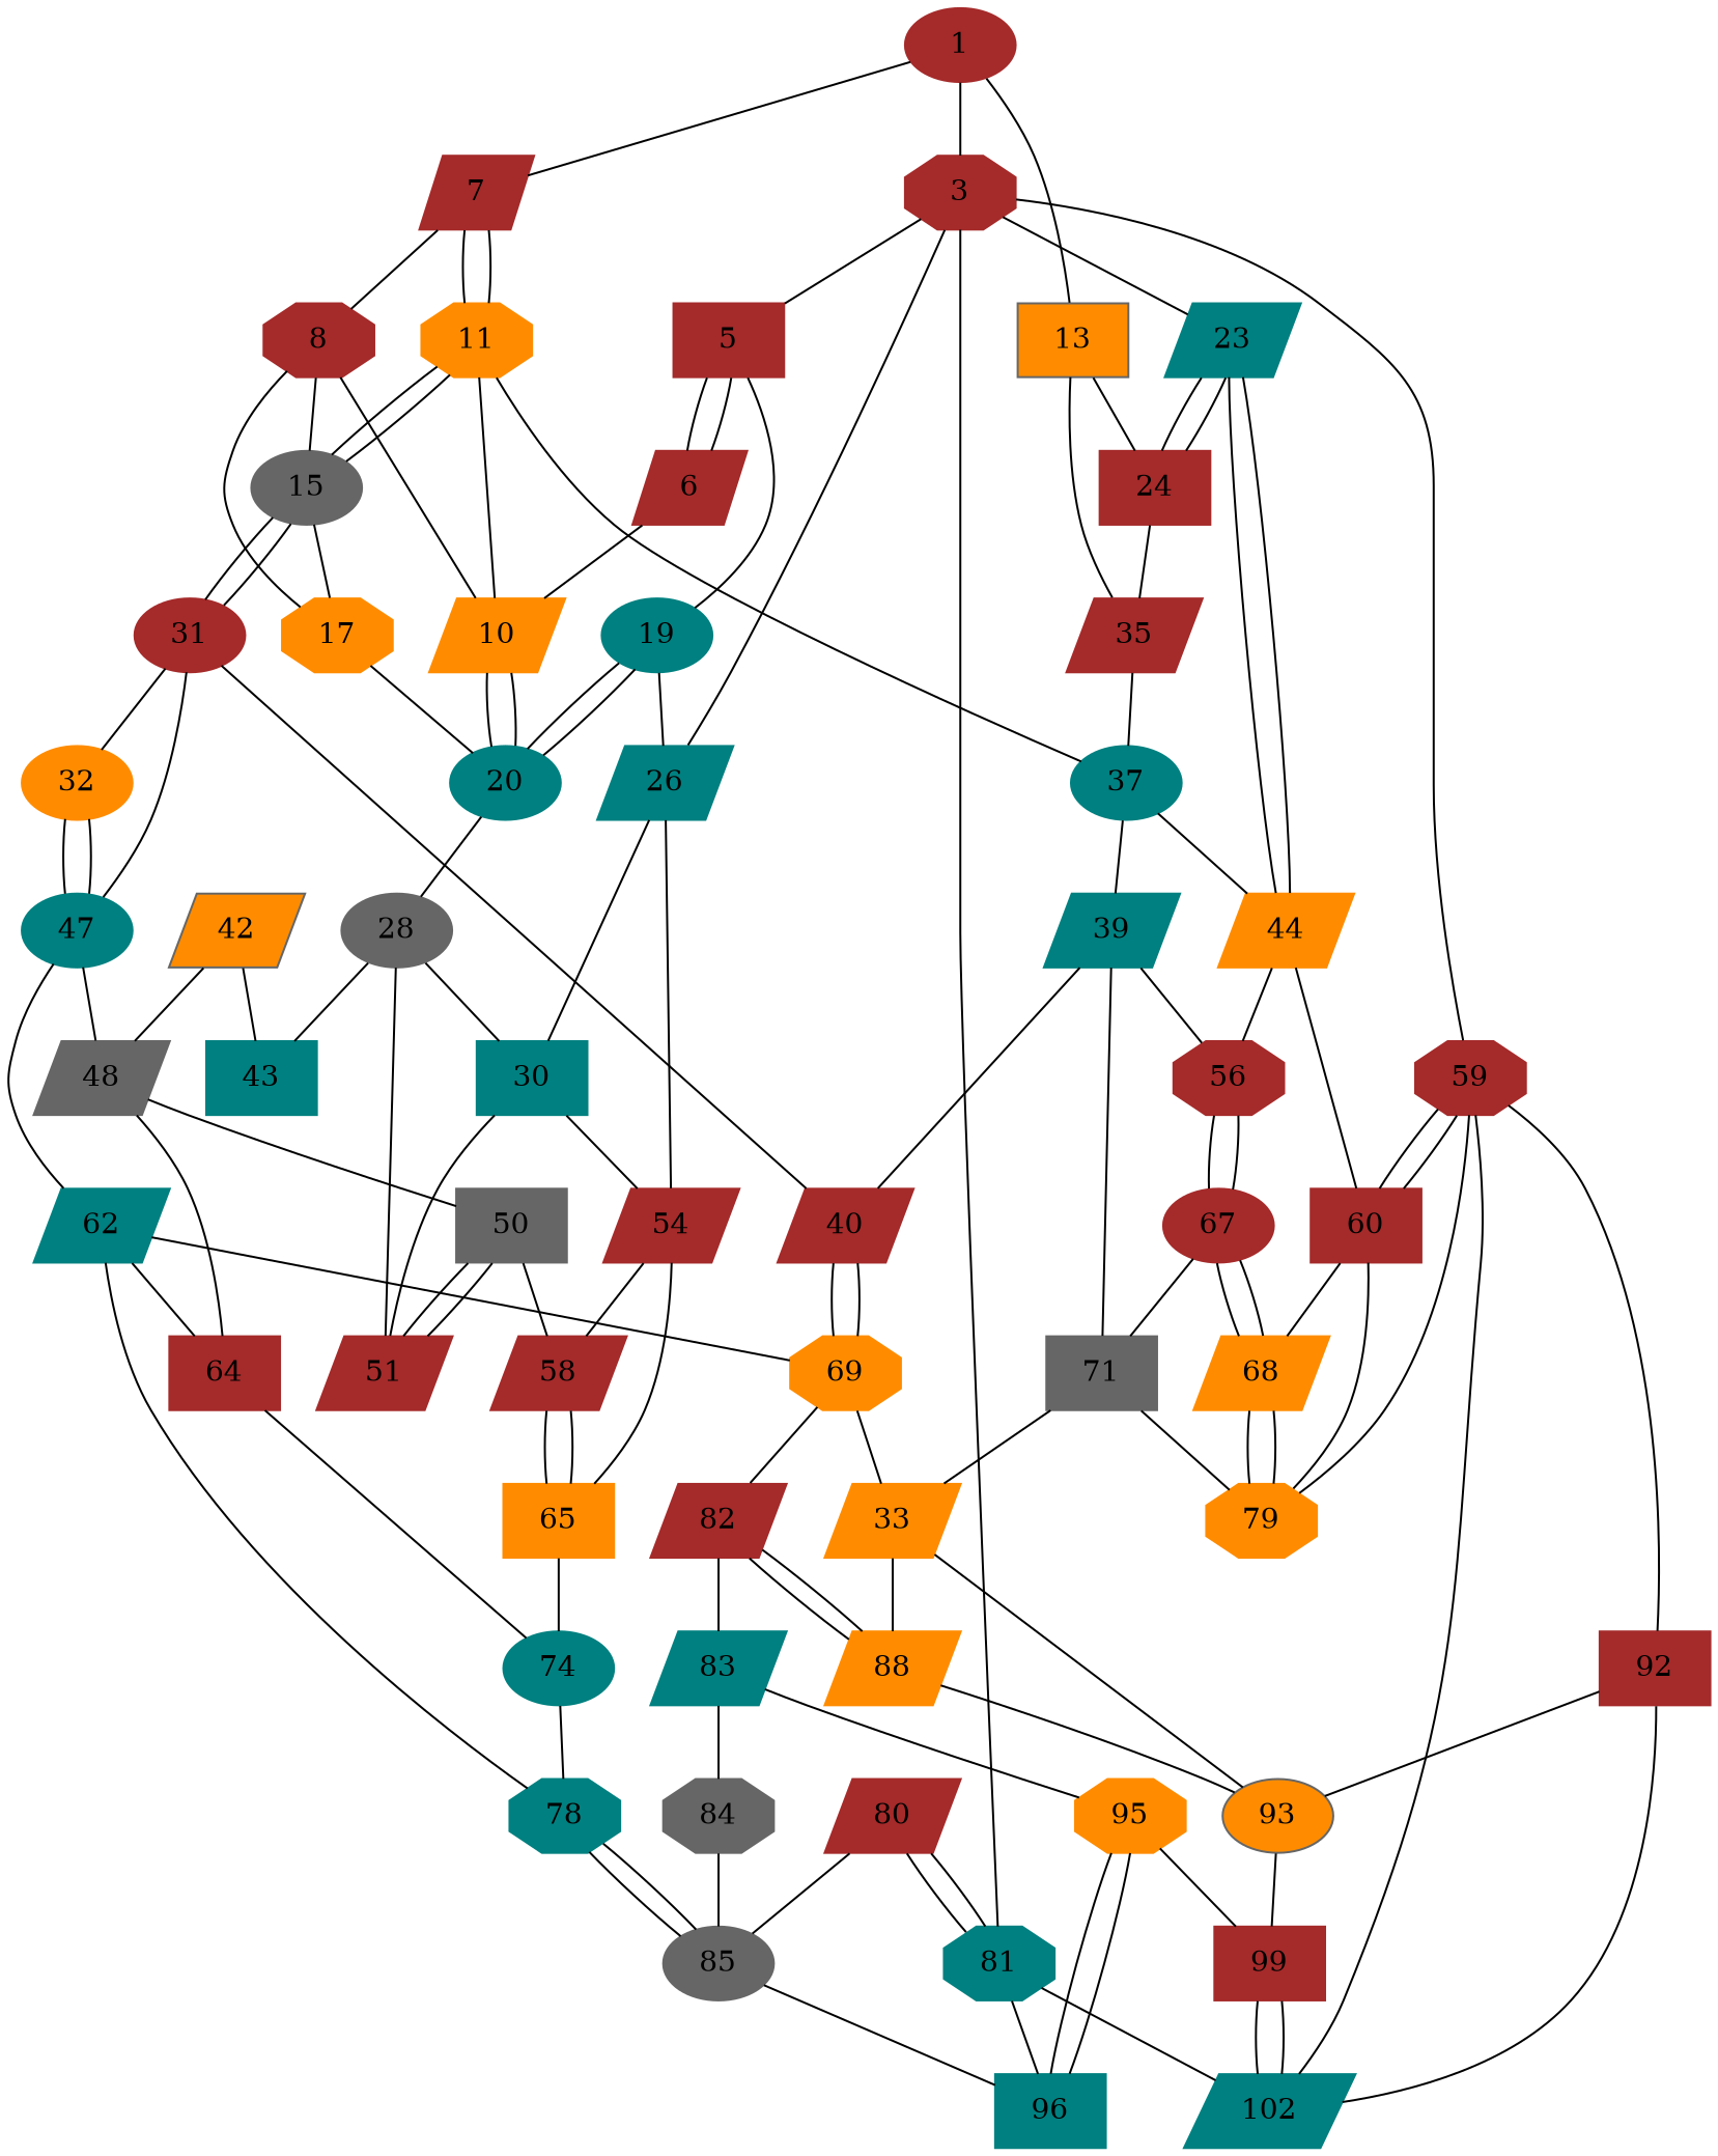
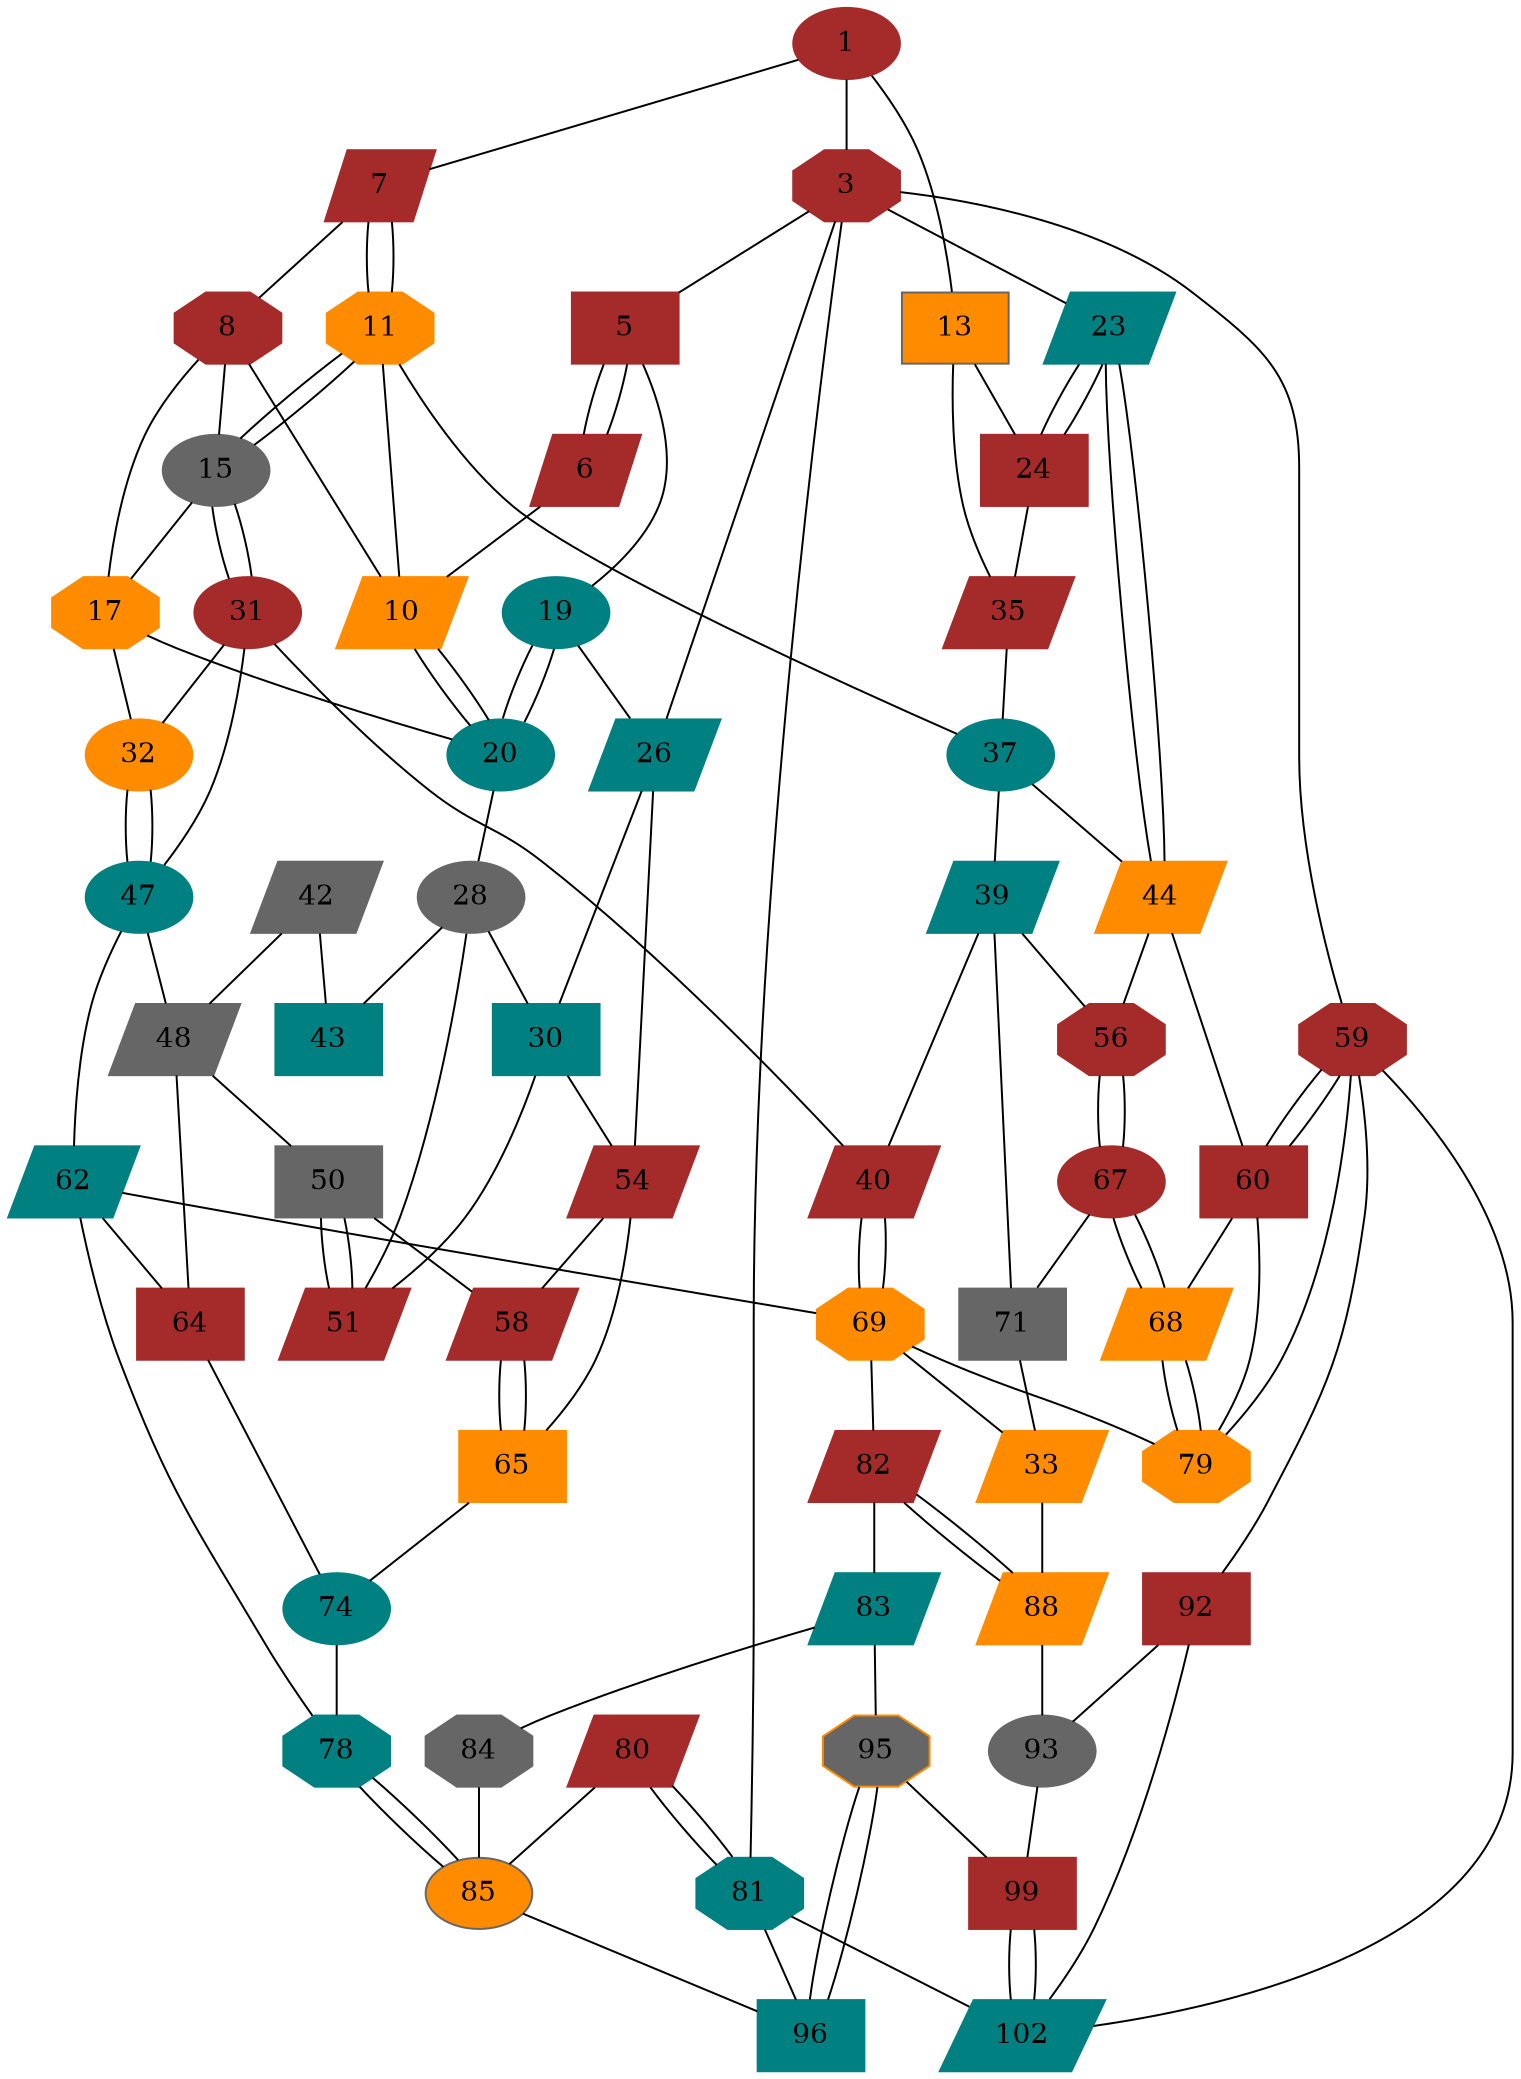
  graph {
    node [color=brown shape=parallelogram style=filled]
    1 [shape=ellipse super="+2"]
    3 [shape=octagon super="+4"]
    7
    13 [color=gray40 fillcolor=darkorange shape=box super="+14"]
    5 [shape=box super="+18"]
    23 [color=teal]
    26 [color=teal super="+27"]
    59 [shape=octagon super="+91"]
    81 [color=teal shape=octagon super="+101"]
    8 [shape=octagon super="+9"]
    11 [color=darkorange shape=octagon super="+12"]
    24 [shape=box super="+34"]
    35 [super="+36"]
    6
    19 [color=teal shape=ellipse super="+25"]
    44 [color=darkorange super="+45"]
    30 [color=teal shape=box super="+52"]
    54 [super="+55"]
    60 [shape=box super="+61"]
    79 [color=darkorange shape=octagon super="+90"]
    92 [shape=box]
    102 [color=teal super="+103"]
    96 [color=teal shape=box]
    10 [color=darkorange]
    20 [color=teal shape=ellipse super="+22"]
    15 [color=gray40 shape=ellipse super="+16"]
    17 [color=darkorange shape=octagon super="+21"]
    37 [color=teal shape=ellipse super="+38"]
    31 [shape=ellipse super="+41"]
    32 [color=darkorange shape=ellipse super="+33"]
    28 [color=gray40 shape=ellipse super="+29"]
    39 [color=teal super="+57"]
    40
    47 [color=teal shape=ellipse super="+53"]
    43 [color=teal shape=box]
    51
    56 [shape=octagon]
    58
    65 [color=darkorange shape=box super="+66"]
    69 [color=darkorange shape=octagon super="+70"]
    48 [color=gray40 super="+49"]
    62 [color=teal super="+63"]
-   42 [color=gray40 super="+46" fillcolor=darkorange]
+   42 [color=gray40 super="+46"]
    71 [color=gray40 shape=box super="+72"]
    67 [shape=ellipse]
    n46 [color=darkorange label=33 super="+88"]
    82
    50 [color=gray40 shape=box]
    64 [shape=box]
    68 [color=darkorange]
    78 [color=teal shape=octagon]
    74 [color=teal shape=ellipse super="+75"]
-   93 [color=gray40 shape=ellipse super="+98" fillcolor=darkorange]
-   85 [color=gray40 shape=ellipse super="+86"]
+   93 [color=gray40 shape=ellipse super="+98"]
+   85 [color=gray40 shape=ellipse super="+86" fillcolor=darkorange]
    n55 [color=darkorange label=88]
    83 [color=teal super="+97"]
    99 [shape=box]
    80 [super="+87"]
    84 [color=gray40 shape=octagon super="+94"]
-   95 [color=darkorange shape=octagon super="+100"]
+   95 [color=darkorange shape=octagon super="+100" fillcolor=gray40]
    1 -- 3
    1 -- 7
    1 -- 13
    3 -- 5
    3 -- 23
    3 -- 26
    3 -- 59
    3 -- 81
    7 -- 8
    7 -- 11
    7 -- 11
    13 -- 24
    13 -- 35
    5 -- 6
    5 -- 6
    5 -- 19
    23 -- 24
    23 -- 24
    23 -- 44
    23 -- 44
    26 -- 30
    26 -- 54
    59 -- 60
    59 -- 60
    59 -- 79
    59 -- 92
    59 -- 102
    81 -- 102 [weight=2]
    81 -- 96
    8 -- 10
    8 -- 15
    8 -- 17
    11 -- 10
    11 -- 15
    11 -- 15
    11 -- 37
    24 -- 35 [weight=2]
    35 -- 37
    6 -- 10
    19 -- 26
    19 -- 20
    19 -- 20
    44 -- 60
    44 -- 56
    30 -- 54
    30 -- 51
    54 -- 58
    54 -- 65
    60 -- 79
    60 -- 68
    92 -- 102
    92 -- 93
    10 -- 20
    10 -- 20
    20 -- 28
    15 -- 17
    15 -- 31
    15 -- 31
    17 -- 20
+   17 -- 32
    37 -- 44
    37 -- 39
    31 -- 32
    31 -- 40
    31 -- 47
    32 -- 47
    32 -- 47
    28 -- 30
    28 -- 43
    28 -- 51
    39 -- 40
    39 -- 56
    39 -- 71
    40 -- 69
    40 -- 69
    47 -- 48
    47 -- 62
    56 -- 67
    56 -- 67
    58 -- 65
    58 -- 65
    65 -- 74
    69 -- n46
    69 -- 82
    48 -- 50
    48 -- 64
    62 -- 69
    62 -- 64
    62 -- 78
    42 -- 43 [weight=2]
    42 -- 48
-   71 -- 79
+   69 -- 79
    71 -- n46
    67 -- 71
    67 -- 68
    67 -- 68
-   n46 -- 93
    n46 -- n55
    82 -- n55
    82 -- n55
    82 -- 83
    50 -- 51
    50 -- 51
    50 -- 58
    64 -- 74
    68 -- 79
    68 -- 79
    78 -- 85
    78 -- 85
    74 -- 78
    93 -- 99
    85 -- 96
    n55 -- 93
    83 -- 84 [weight=2]
    83 -- 95
    99 -- 102
    99 -- 102
    80 -- 81
    80 -- 81
    80 -- 85
    84 -- 85
    95 -- 96
    95 -- 96
    95 -- 99
  }
